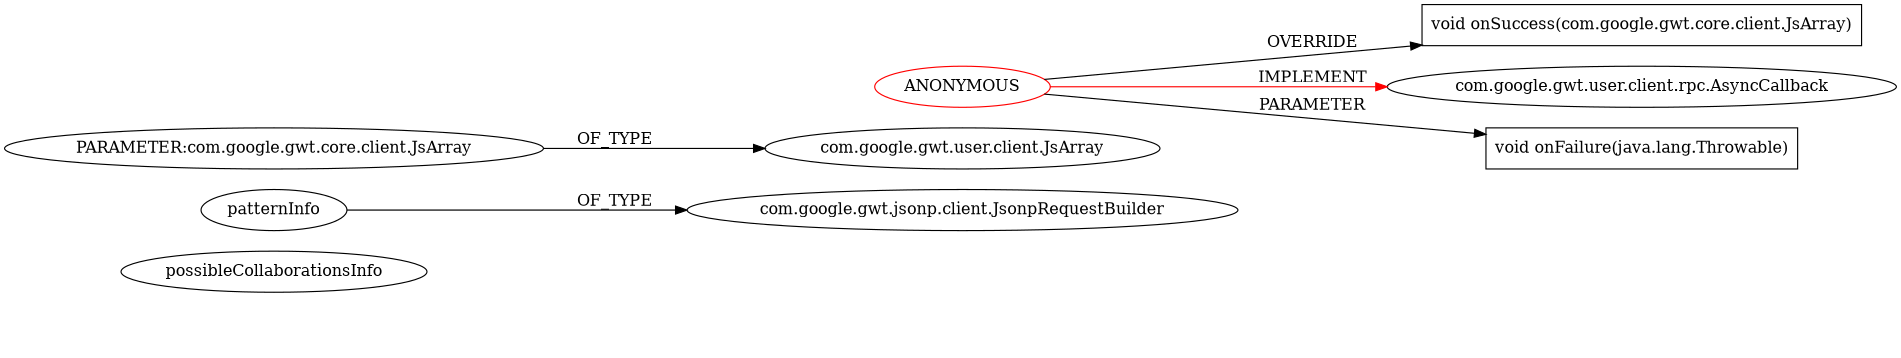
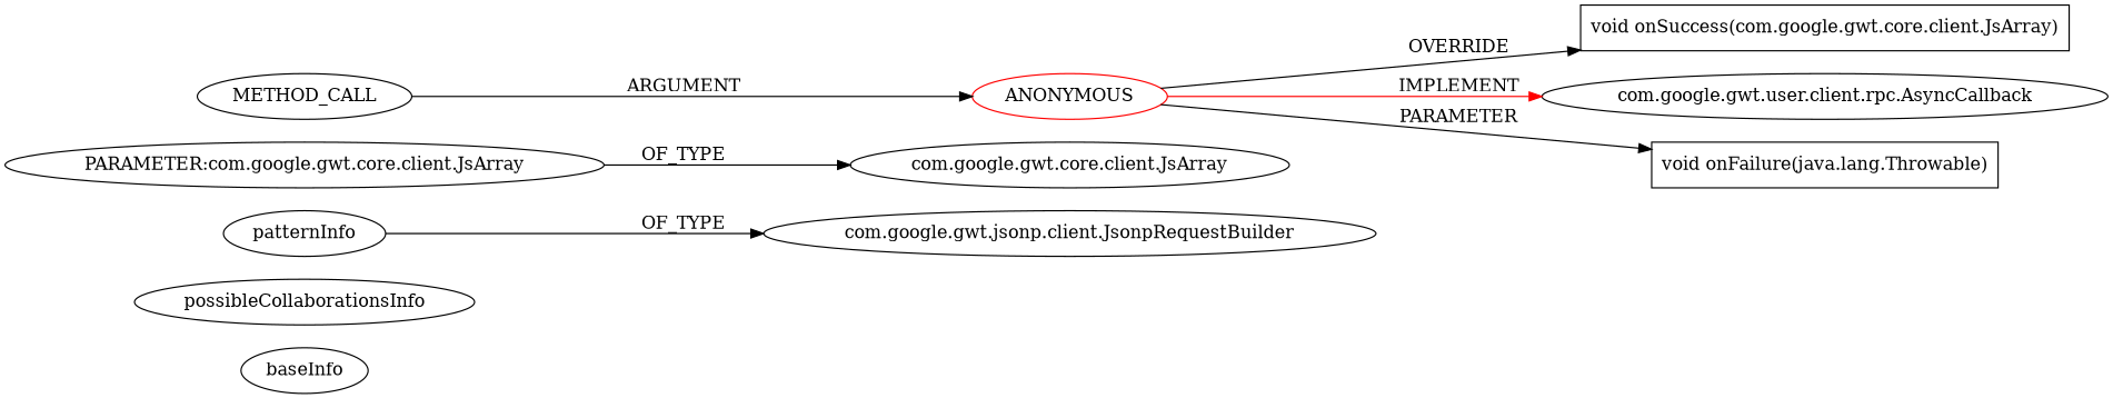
  digraph {
    rankdir=LR
    node [isFrameworkType=false]
+   baseInfo [category=pattern graphId=1239 isAnonymous=true possibleRelation=false isFrameworkType=""]
    possibleCollaborationsInfo [isFrameworkType=""]
    patternInfo [frequency=3.0 patternRootClient=0 isFrameworkType=""]
    n4 [label="com.google.gwt.jsonp.client.JsonpRequestBuilder" vertexType=FRAMEWORK_CLASS_TYPE]
    n5 [label="PARAMETER:com.google.gwt.core.client.JsArray" vertexType=PARAMETER_DECLARATION]
-   n6 [label="com.google.gwt.user.client.JsArray" vertexType=FRAMEWORK_CLASS_TYPE]
+   n6 [label="com.google.gwt.core.client.JsArray" vertexType=FRAMEWORK_CLASS_TYPE]
    n7 [label="void onSuccess(com.google.gwt.core.client.JsArray)" shape=box vertexType=OVERRIDING_METHOD_DECLARATION]
    n8 [color=red label=ANONYMOUS vertexType=ROOT_ANONYMOUS_DECLARATION]
    n9 [label="com.google.gwt.user.client.rpc.AsyncCallback" vertexType=FRAMEWORK_INTERFACE_TYPE]
    n10 [label="void onFailure(java.lang.Throwable)" shape=box vertexType=OVERRIDING_METHOD_DECLARATION]
+   n11 [label=METHOD_CALL vertexType=OUTSIDE_CALL]
    patternInfo -> n4 [label=OF_TYPE]
    n5 -> n6 [label=OF_TYPE]
    n8 -> n7 [label=OVERRIDE]
    n8 -> n9 [color=red label=IMPLEMENT]
    n8 -> n10 [label=PARAMETER]
+   n11 -> n8 [label=ARGUMENT]
  }
